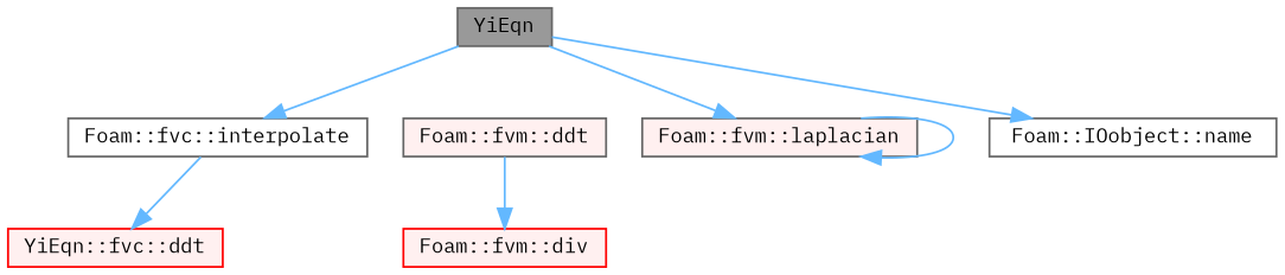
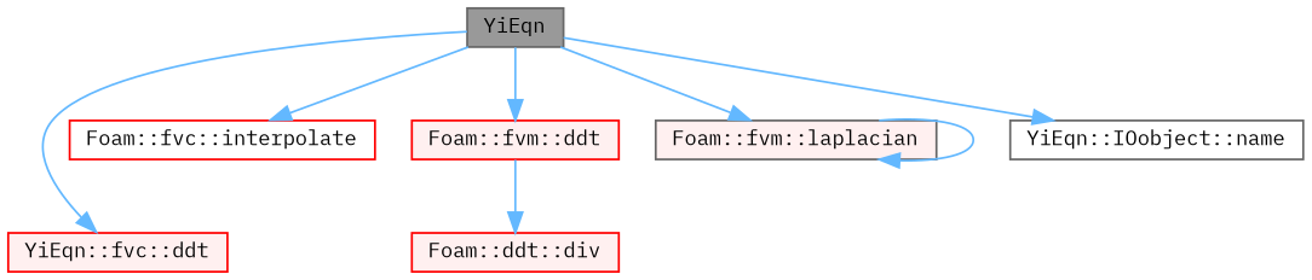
  digraph {
    fontname="IBM Plex Mono"
    rankdir=TB
    node [color=red fillcolor="#FFF0F0" fontname="IBM Plex Mono" fontsize=10 shape=box style=filled]
    edge [color=steelblue1 fontname="IBM Plex Mono" fontsize=10 labelfontname=Helvetica labelfontsize=10 style=solid]
    n1 [color=gray40 fillcolor=grey60 fontcolor=black height=0.2 label=YiEqn width=0.4]
    n2 [height=0.2 label="YiEqn::fvc::ddt" width=0.4]
-   n3 [color=grey40 height=0.2 label="Foam::fvm::ddt" width=0.4]
-   n4 [color=grey40 fillcolor=white height=0.2 label="Foam::fvc::interpolate" width=0.4]
+   n3 [height=0.2 label="Foam::fvm::ddt" width=0.4]
+   n4 [fillcolor=white height=0.2 label="Foam::fvc::interpolate" width=0.4]
    n5 [color=grey40 height=0.2 label="Foam::fvm::laplacian" width=0.4]
-   n6 [color=grey40 fillcolor=white height=0.2 label="Foam::IOobject::name" width=0.4]
-   n7 [height=0.2 label="Foam::fvm::div" width=0.4]
-   n4 -> n2
+   n6 [color=grey40 fillcolor=white height=0.2 label="YiEqn::IOobject::name" width=0.4]
+   n7 [height=0.2 label="Foam::ddt::div" width=0.4]
+   n1 -> n2
+   n1 -> n3
    n1 -> n4
    n1 -> n5
    n1 -> n6
    n3 -> n7
    n5 -> n5
  }
